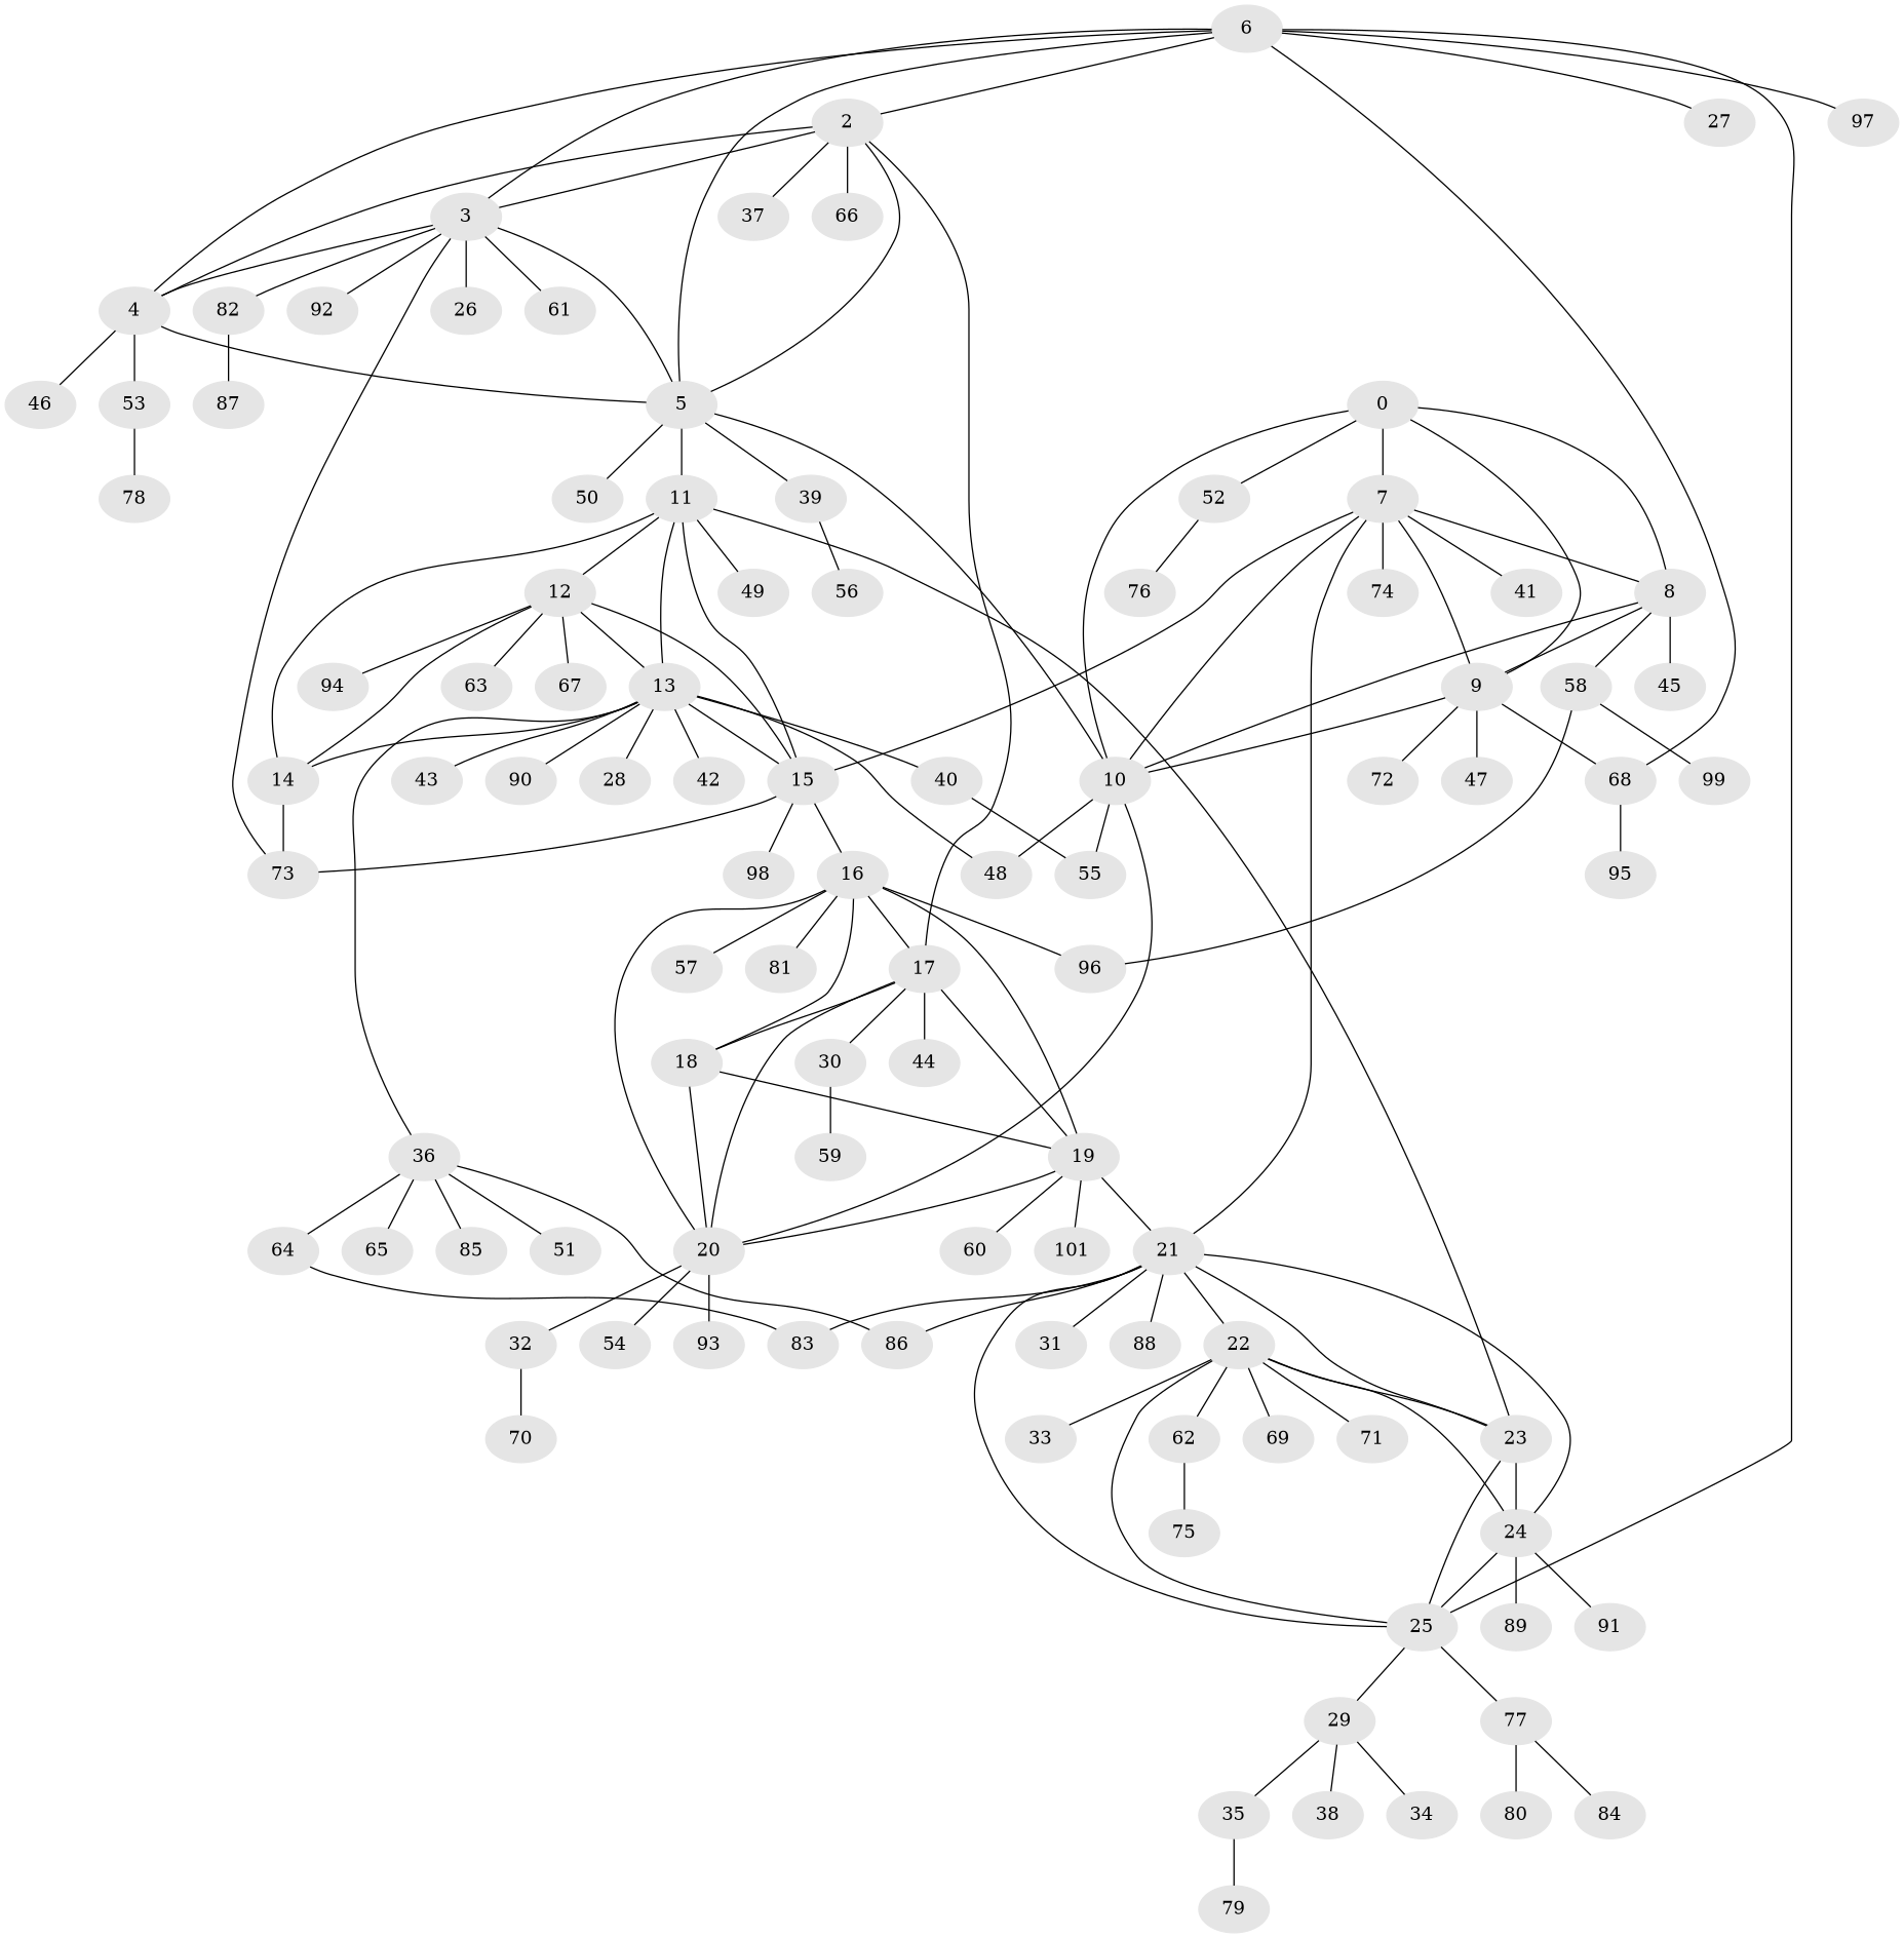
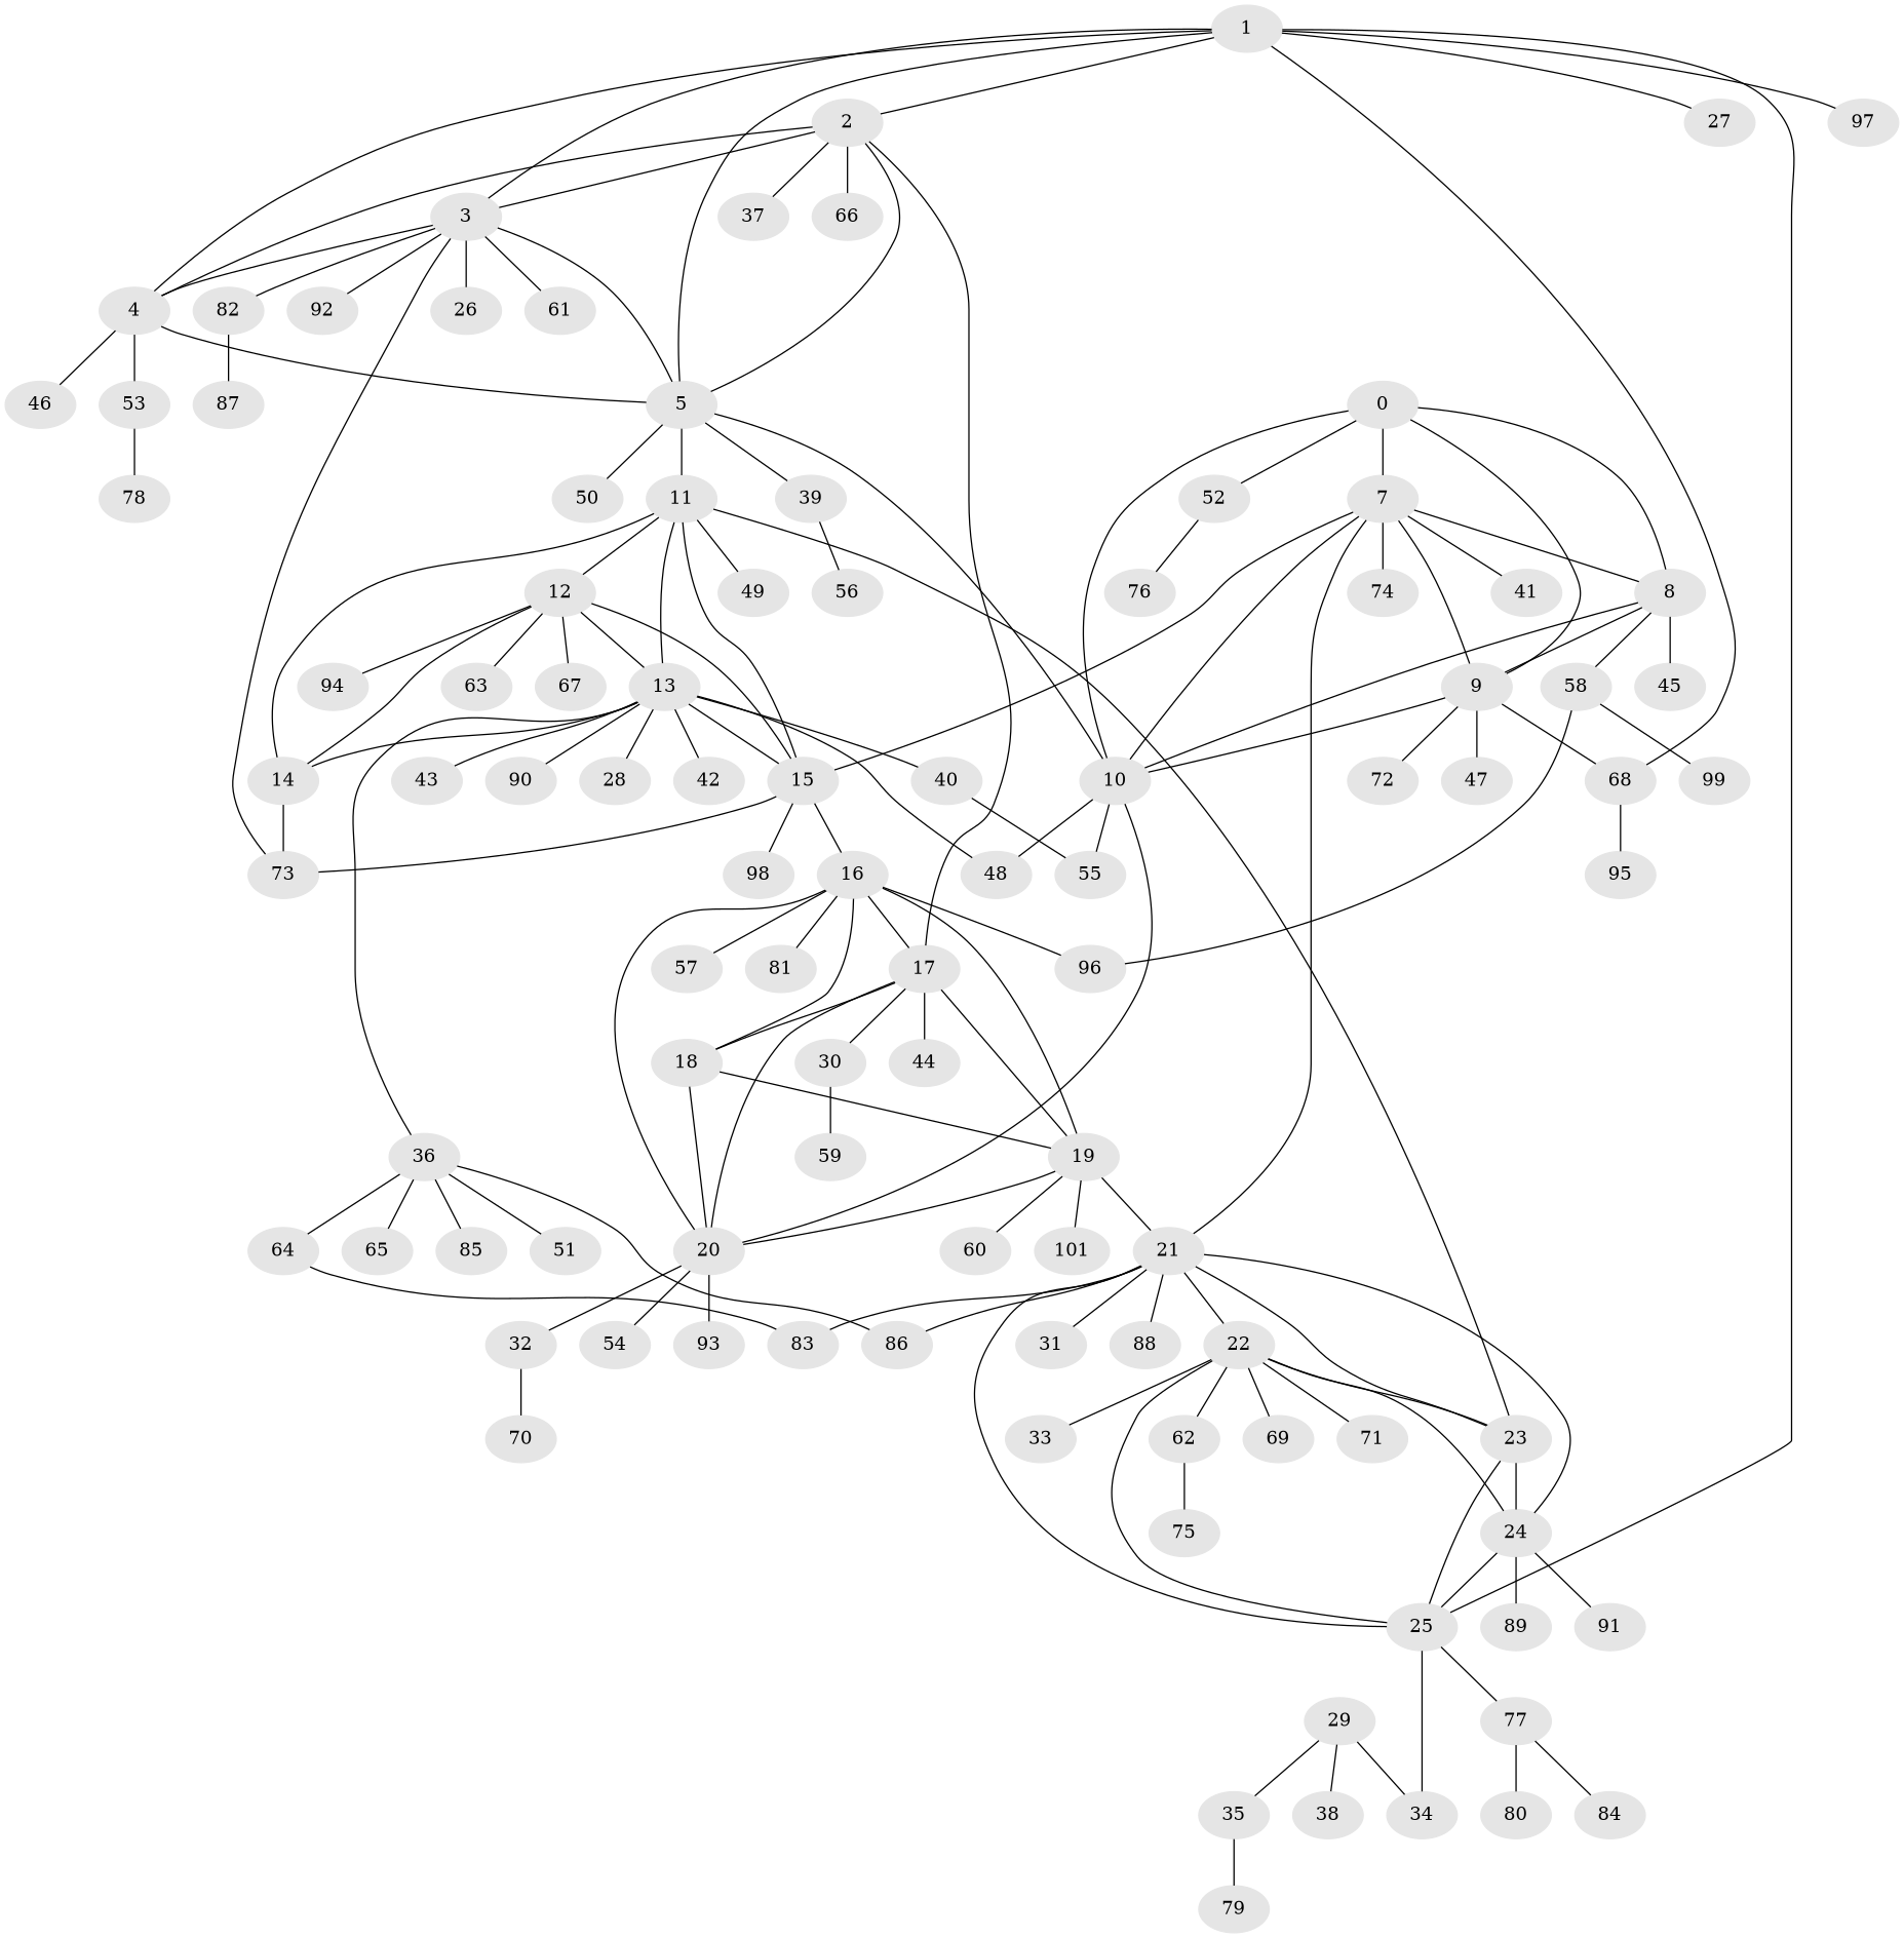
  graph {
    node [color=gray90 style=filled]
-   1 [label=6]
+   1
    2
    3
    4
    5
    25
    27
    68
    97
    17
    37
    66
    26
    61
    73
    82
    92
    46
    53
    10
    11
    39
    50
    29
    77
    95
    20
    18
    19
    30
    44
    87
    78
    48
    55
    15
    12
    13
    14
    23
    49
    56
    n43 [label=0]
    7
    8
    9
    52
    21
    41
    74
    45
    58
    47
    72
    76
    16
    98
    22
    24
    31
    83
    86
    88
    96
    99
    32
    54
    93
    63
    67
    94
    28
    36
    40
    42
    43
    90
    51
    64
    65
    85
    57
    81
    60
    n85 [label=101]
    59
    70
    33
    62
    69
    71
    89
    91
    75
    34
    35
    38
    80
    84
    79
    1 -- 2
    1 -- 3
    1 -- 4
    1 -- 5
    1 -- 25
    1 -- 27
    1 -- 68
    1 -- 97
    2 -- 3
    2 -- 4
    2 -- 5
    2 -- 17
    2 -- 37
    2 -- 66
    3 -- 4
    3 -- 5
    3 -- 26
    3 -- 61
    3 -- 73
    3 -- 82
    3 -- 92
    4 -- 5
    4 -- 46
    4 -- 53
    5 -- 10
    5 -- 11
    5 -- 39
    5 -- 50
-   25 -- 29
+   25 -- 34
    25 -- 77
    68 -- 95
    17 -- 20
    17 -- 18
    17 -- 19
    17 -- 30
    17 -- 44
    82 -- 87
    53 -- 78
    10 -- 20
    10 -- 48
    10 -- 55
    11 -- 15
    11 -- 12
    11 -- 13
    11 -- 14
    11 -- 23
    11 -- 49
    39 -- 56
    29 -- 34
    29 -- 35
    29 -- 38
    77 -- 80
    77 -- 84
    20 -- 32
    20 -- 54
    20 -- 93
    18 -- 20
    18 -- 19
    19 -- 20
    19 -- 21
    19 -- 60
    19 -- n85
    30 -- 59
    15 -- 73
    15 -- 16
    15 -- 98
    12 -- 15
    12 -- 13
    12 -- 14
    12 -- 63
    12 -- 67
    12 -- 94
    13 -- 48
    13 -- 15
    13 -- 14
    13 -- 28
    13 -- 36
    13 -- 40
    13 -- 42
    13 -- 43
    13 -- 90
    14 -- 73
    23 -- 25
    23 -- 24
    n43 -- 10
    n43 -- 7
    n43 -- 8
    n43 -- 9
    n43 -- 52
    7 -- 10
    7 -- 15
    7 -- 8
    7 -- 9
    7 -- 21
    7 -- 41
    7 -- 74
    8 -- 10
    8 -- 9
    8 -- 45
    8 -- 58
    9 -- 68
    9 -- 10
    9 -- 47
    9 -- 72
    52 -- 76
    21 -- 25
    21 -- 23
    21 -- 22
    21 -- 24
    21 -- 31
    21 -- 83
    21 -- 86
    21 -- 88
    58 -- 96
    58 -- 99
    16 -- 17
    16 -- 20
    16 -- 18
    16 -- 19
    16 -- 96
    16 -- 57
    16 -- 81
    22 -- 25
    22 -- 23
    22 -- 24
    22 -- 33
    22 -- 62
    22 -- 69
    22 -- 71
    24 -- 25
    24 -- 89
    24 -- 91
    32 -- 70
    36 -- 86
    36 -- 51
    36 -- 64
    36 -- 65
    36 -- 85
    40 -- 55
    64 -- 83
    62 -- 75
    35 -- 79
  }
